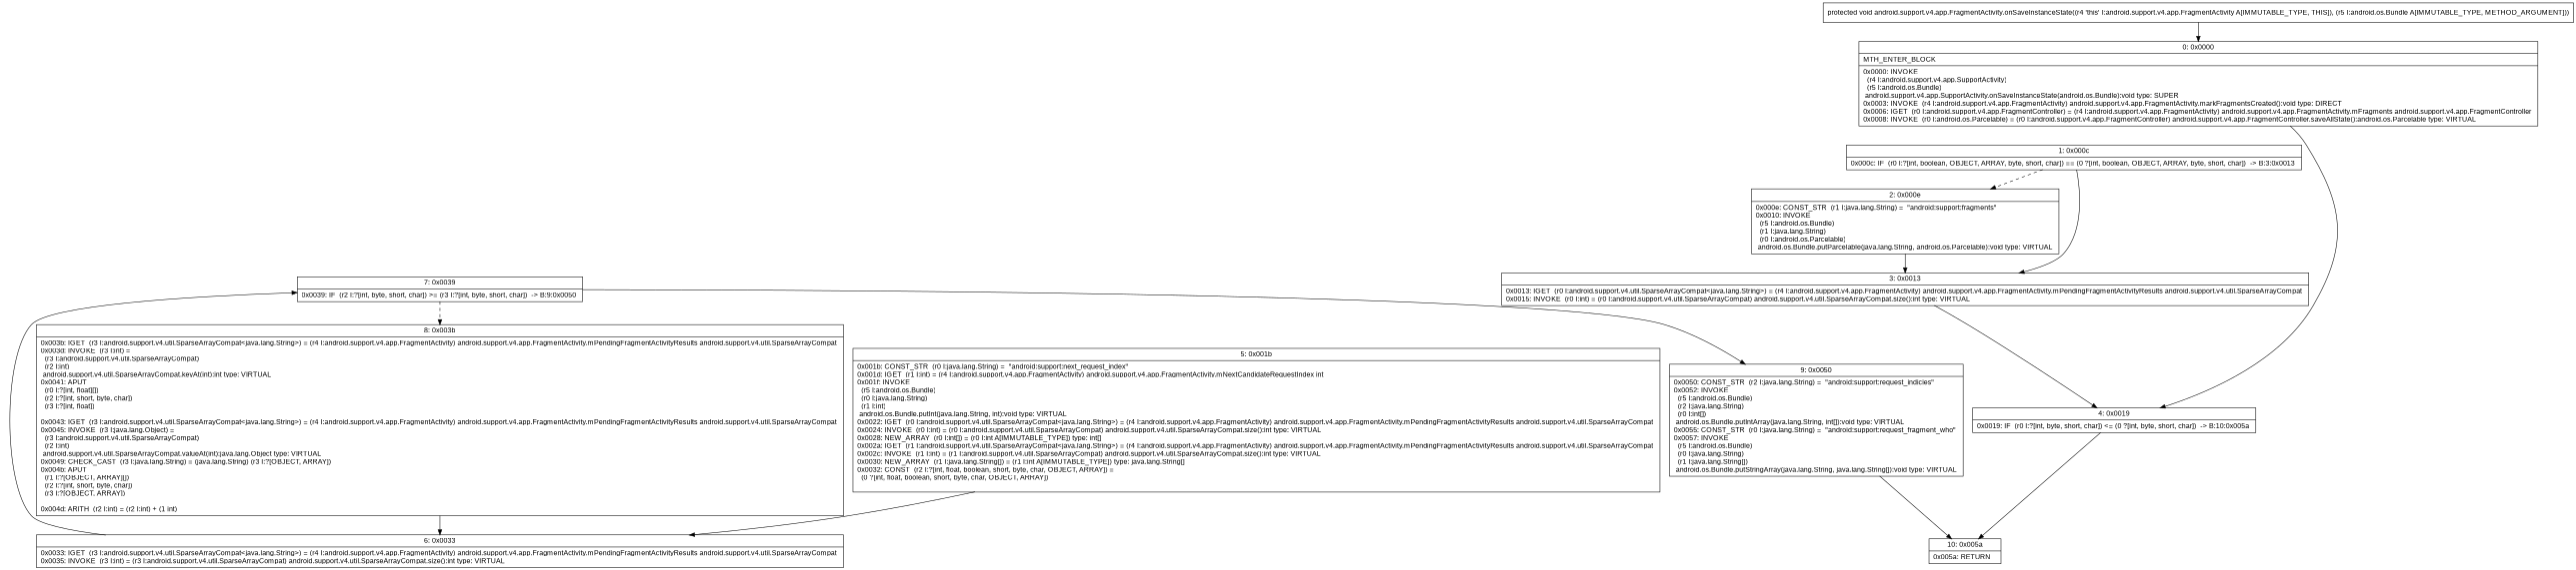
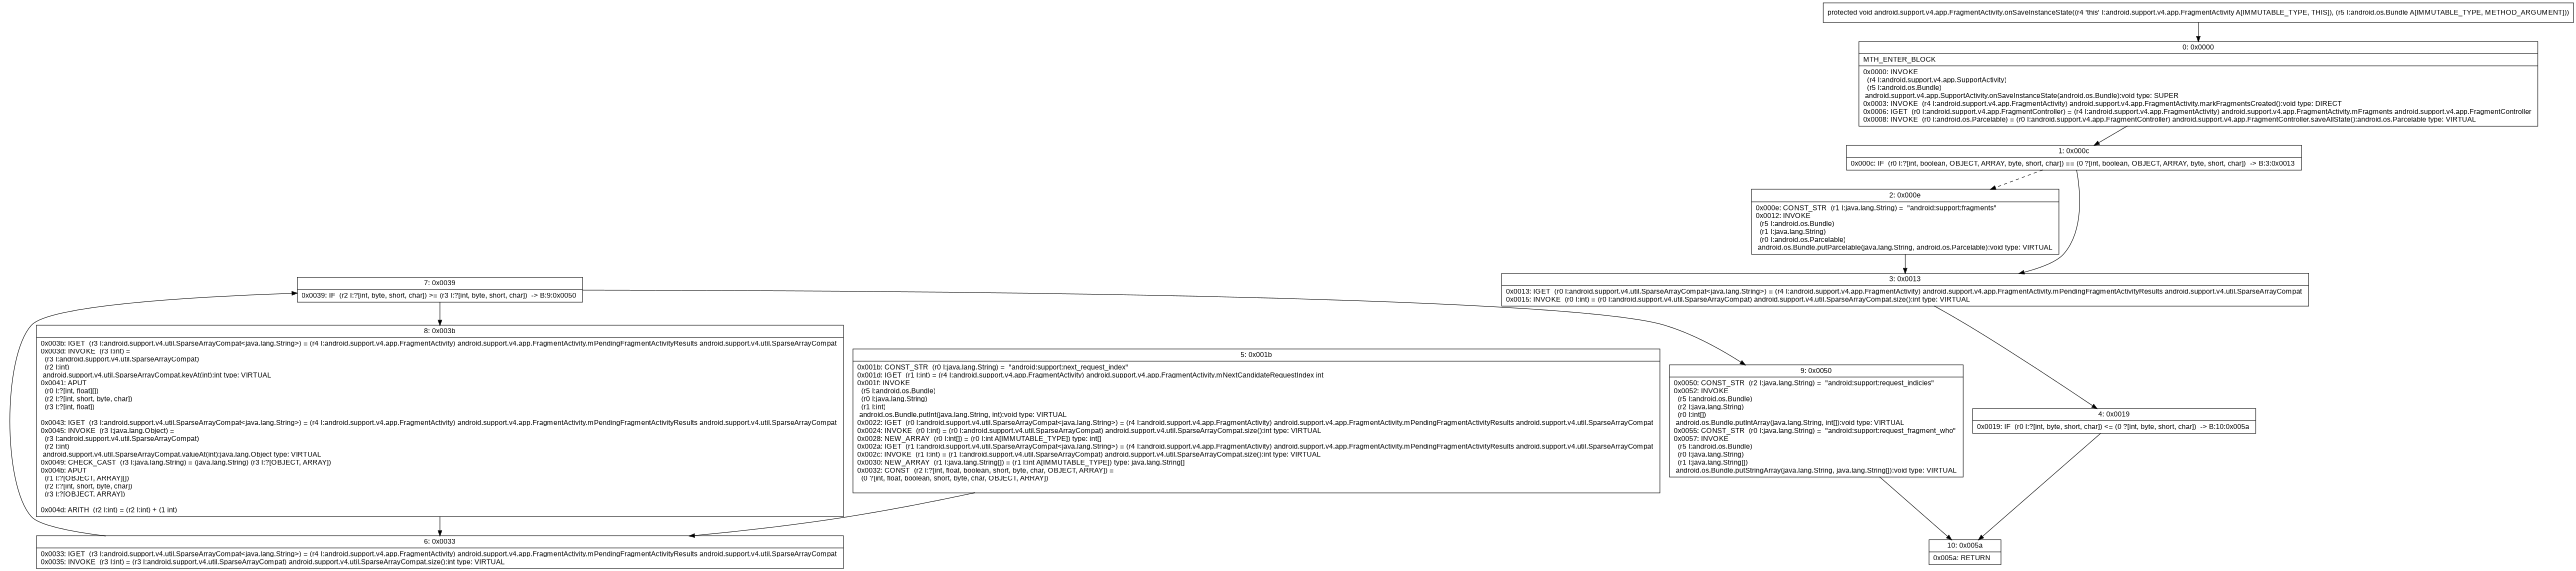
  digraph {
    fontname="Liberation Sans"
    node [fontname="Liberation Sans" shape=record]
    edge [fontname="Liberation Sans"]
    n1 [label="{0\:\ 0x0000|MTH_ENTER_BLOCK\l|0x0000: INVOKE  \l  (r4 I:android.support.v4.app.SupportActivity)\l  (r5 I:android.os.Bundle)\l android.support.v4.app.SupportActivity.onSaveInstanceState(android.os.Bundle):void type: SUPER \l0x0003: INVOKE  (r4 I:android.support.v4.app.FragmentActivity) android.support.v4.app.FragmentActivity.markFragmentsCreated():void type: DIRECT \l0x0006: IGET  (r0 I:android.support.v4.app.FragmentController) = (r4 I:android.support.v4.app.FragmentActivity) android.support.v4.app.FragmentActivity.mFragments android.support.v4.app.FragmentController \l0x0008: INVOKE  (r0 I:android.os.Parcelable) = (r0 I:android.support.v4.app.FragmentController) android.support.v4.app.FragmentController.saveAllState():android.os.Parcelable type: VIRTUAL \l}"]
    n2 [label="{1\:\ 0x000c|0x000c: IF  (r0 I:?[int, boolean, OBJECT, ARRAY, byte, short, char]) == (0 ?[int, boolean, OBJECT, ARRAY, byte, short, char])  \-\> B:3:0x0013 \l}"]
-   n3 [label="{2\:\ 0x000e|0x000e: CONST_STR  (r1 I:java.lang.String) =  \"android:support:fragments\" \l0x0010: INVOKE  \l  (r5 I:android.os.Bundle)\l  (r1 I:java.lang.String)\l  (r0 I:android.os.Parcelable)\l android.os.Bundle.putParcelable(java.lang.String, android.os.Parcelable):void type: VIRTUAL \l}"]
+   n3 [label="{2\:\ 0x000e|0x000e: CONST_STR  (r1 I:java.lang.String) =  \"android:support:fragments\" \l0x0012: INVOKE  \l  (r5 I:android.os.Bundle)\l  (r1 I:java.lang.String)\l  (r0 I:android.os.Parcelable)\l android.os.Bundle.putParcelable(java.lang.String, android.os.Parcelable):void type: VIRTUAL \l}"]
    n4 [label="{3\:\ 0x0013|0x0013: IGET  (r0 I:android.support.v4.util.SparseArrayCompat\<java.lang.String\>) = (r4 I:android.support.v4.app.FragmentActivity) android.support.v4.app.FragmentActivity.mPendingFragmentActivityResults android.support.v4.util.SparseArrayCompat \l0x0015: INVOKE  (r0 I:int) = (r0 I:android.support.v4.util.SparseArrayCompat) android.support.v4.util.SparseArrayCompat.size():int type: VIRTUAL \l}"]
    n5 [label="{4\:\ 0x0019|0x0019: IF  (r0 I:?[int, byte, short, char]) \<= (0 ?[int, byte, short, char])  \-\> B:10:0x005a \l}"]
    n6 [label="{10\:\ 0x005a|0x005a: RETURN   \l}"]
    n7 [label="{5\:\ 0x001b|0x001b: CONST_STR  (r0 I:java.lang.String) =  \"android:support:next_request_index\" \l0x001d: IGET  (r1 I:int) = (r4 I:android.support.v4.app.FragmentActivity) android.support.v4.app.FragmentActivity.mNextCandidateRequestIndex int \l0x001f: INVOKE  \l  (r5 I:android.os.Bundle)\l  (r0 I:java.lang.String)\l  (r1 I:int)\l android.os.Bundle.putInt(java.lang.String, int):void type: VIRTUAL \l0x0022: IGET  (r0 I:android.support.v4.util.SparseArrayCompat\<java.lang.String\>) = (r4 I:android.support.v4.app.FragmentActivity) android.support.v4.app.FragmentActivity.mPendingFragmentActivityResults android.support.v4.util.SparseArrayCompat \l0x0024: INVOKE  (r0 I:int) = (r0 I:android.support.v4.util.SparseArrayCompat) android.support.v4.util.SparseArrayCompat.size():int type: VIRTUAL \l0x0028: NEW_ARRAY  (r0 I:int[]) = (r0 I:int A[IMMUTABLE_TYPE]) type: int[] \l0x002a: IGET  (r1 I:android.support.v4.util.SparseArrayCompat\<java.lang.String\>) = (r4 I:android.support.v4.app.FragmentActivity) android.support.v4.app.FragmentActivity.mPendingFragmentActivityResults android.support.v4.util.SparseArrayCompat \l0x002c: INVOKE  (r1 I:int) = (r1 I:android.support.v4.util.SparseArrayCompat) android.support.v4.util.SparseArrayCompat.size():int type: VIRTUAL \l0x0030: NEW_ARRAY  (r1 I:java.lang.String[]) = (r1 I:int A[IMMUTABLE_TYPE]) type: java.lang.String[] \l0x0032: CONST  (r2 I:?[int, float, boolean, short, byte, char, OBJECT, ARRAY]) = \l  (0 ?[int, float, boolean, short, byte, char, OBJECT, ARRAY])\l \l}"]
    n8 [label="{6\:\ 0x0033|0x0033: IGET  (r3 I:android.support.v4.util.SparseArrayCompat\<java.lang.String\>) = (r4 I:android.support.v4.app.FragmentActivity) android.support.v4.app.FragmentActivity.mPendingFragmentActivityResults android.support.v4.util.SparseArrayCompat \l0x0035: INVOKE  (r3 I:int) = (r3 I:android.support.v4.util.SparseArrayCompat) android.support.v4.util.SparseArrayCompat.size():int type: VIRTUAL \l}"]
    n9 [label="{7\:\ 0x0039|0x0039: IF  (r2 I:?[int, byte, short, char]) \>= (r3 I:?[int, byte, short, char])  \-\> B:9:0x0050 \l}"]
    n10 [label="{8\:\ 0x003b|0x003b: IGET  (r3 I:android.support.v4.util.SparseArrayCompat\<java.lang.String\>) = (r4 I:android.support.v4.app.FragmentActivity) android.support.v4.app.FragmentActivity.mPendingFragmentActivityResults android.support.v4.util.SparseArrayCompat \l0x003d: INVOKE  (r3 I:int) = \l  (r3 I:android.support.v4.util.SparseArrayCompat)\l  (r2 I:int)\l android.support.v4.util.SparseArrayCompat.keyAt(int):int type: VIRTUAL \l0x0041: APUT  \l  (r0 I:?[int, float][])\l  (r2 I:?[int, short, byte, char])\l  (r3 I:?[int, float])\l \l0x0043: IGET  (r3 I:android.support.v4.util.SparseArrayCompat\<java.lang.String\>) = (r4 I:android.support.v4.app.FragmentActivity) android.support.v4.app.FragmentActivity.mPendingFragmentActivityResults android.support.v4.util.SparseArrayCompat \l0x0045: INVOKE  (r3 I:java.lang.Object) = \l  (r3 I:android.support.v4.util.SparseArrayCompat)\l  (r2 I:int)\l android.support.v4.util.SparseArrayCompat.valueAt(int):java.lang.Object type: VIRTUAL \l0x0049: CHECK_CAST  (r3 I:java.lang.String) = (java.lang.String) (r3 I:?[OBJECT, ARRAY]) \l0x004b: APUT  \l  (r1 I:?[OBJECT, ARRAY][])\l  (r2 I:?[int, short, byte, char])\l  (r3 I:?[OBJECT, ARRAY])\l \l0x004d: ARITH  (r2 I:int) = (r2 I:int) + (1 int) \l}"]
    n11 [label="{9\:\ 0x0050|0x0050: CONST_STR  (r2 I:java.lang.String) =  \"android:support:request_indicies\" \l0x0052: INVOKE  \l  (r5 I:android.os.Bundle)\l  (r2 I:java.lang.String)\l  (r0 I:int[])\l android.os.Bundle.putIntArray(java.lang.String, int[]):void type: VIRTUAL \l0x0055: CONST_STR  (r0 I:java.lang.String) =  \"android:support:request_fragment_who\" \l0x0057: INVOKE  \l  (r5 I:android.os.Bundle)\l  (r0 I:java.lang.String)\l  (r1 I:java.lang.String[])\l android.os.Bundle.putStringArray(java.lang.String, java.lang.String[]):void type: VIRTUAL \l}"]
    n12 [label="{protected void android.support.v4.app.FragmentActivity.onSaveInstanceState((r4 'this' I:android.support.v4.app.FragmentActivity A[IMMUTABLE_TYPE, THIS]), (r5 I:android.os.Bundle A[IMMUTABLE_TYPE, METHOD_ARGUMENT])) }"]
-   n1 -> n5
+   n1 -> n2
    n2 -> n3 [style=dashed]
    n2 -> n4
    n3 -> n4
    n4 -> n5
    n5 -> n6
    n7 -> n8
    n8 -> n9
-   n9 -> n10 [style=dashed]
+   n9 -> n10 [style=solid]
    n9 -> n11
    n10 -> n8
    n11 -> n6
    n12 -> n1
  }
